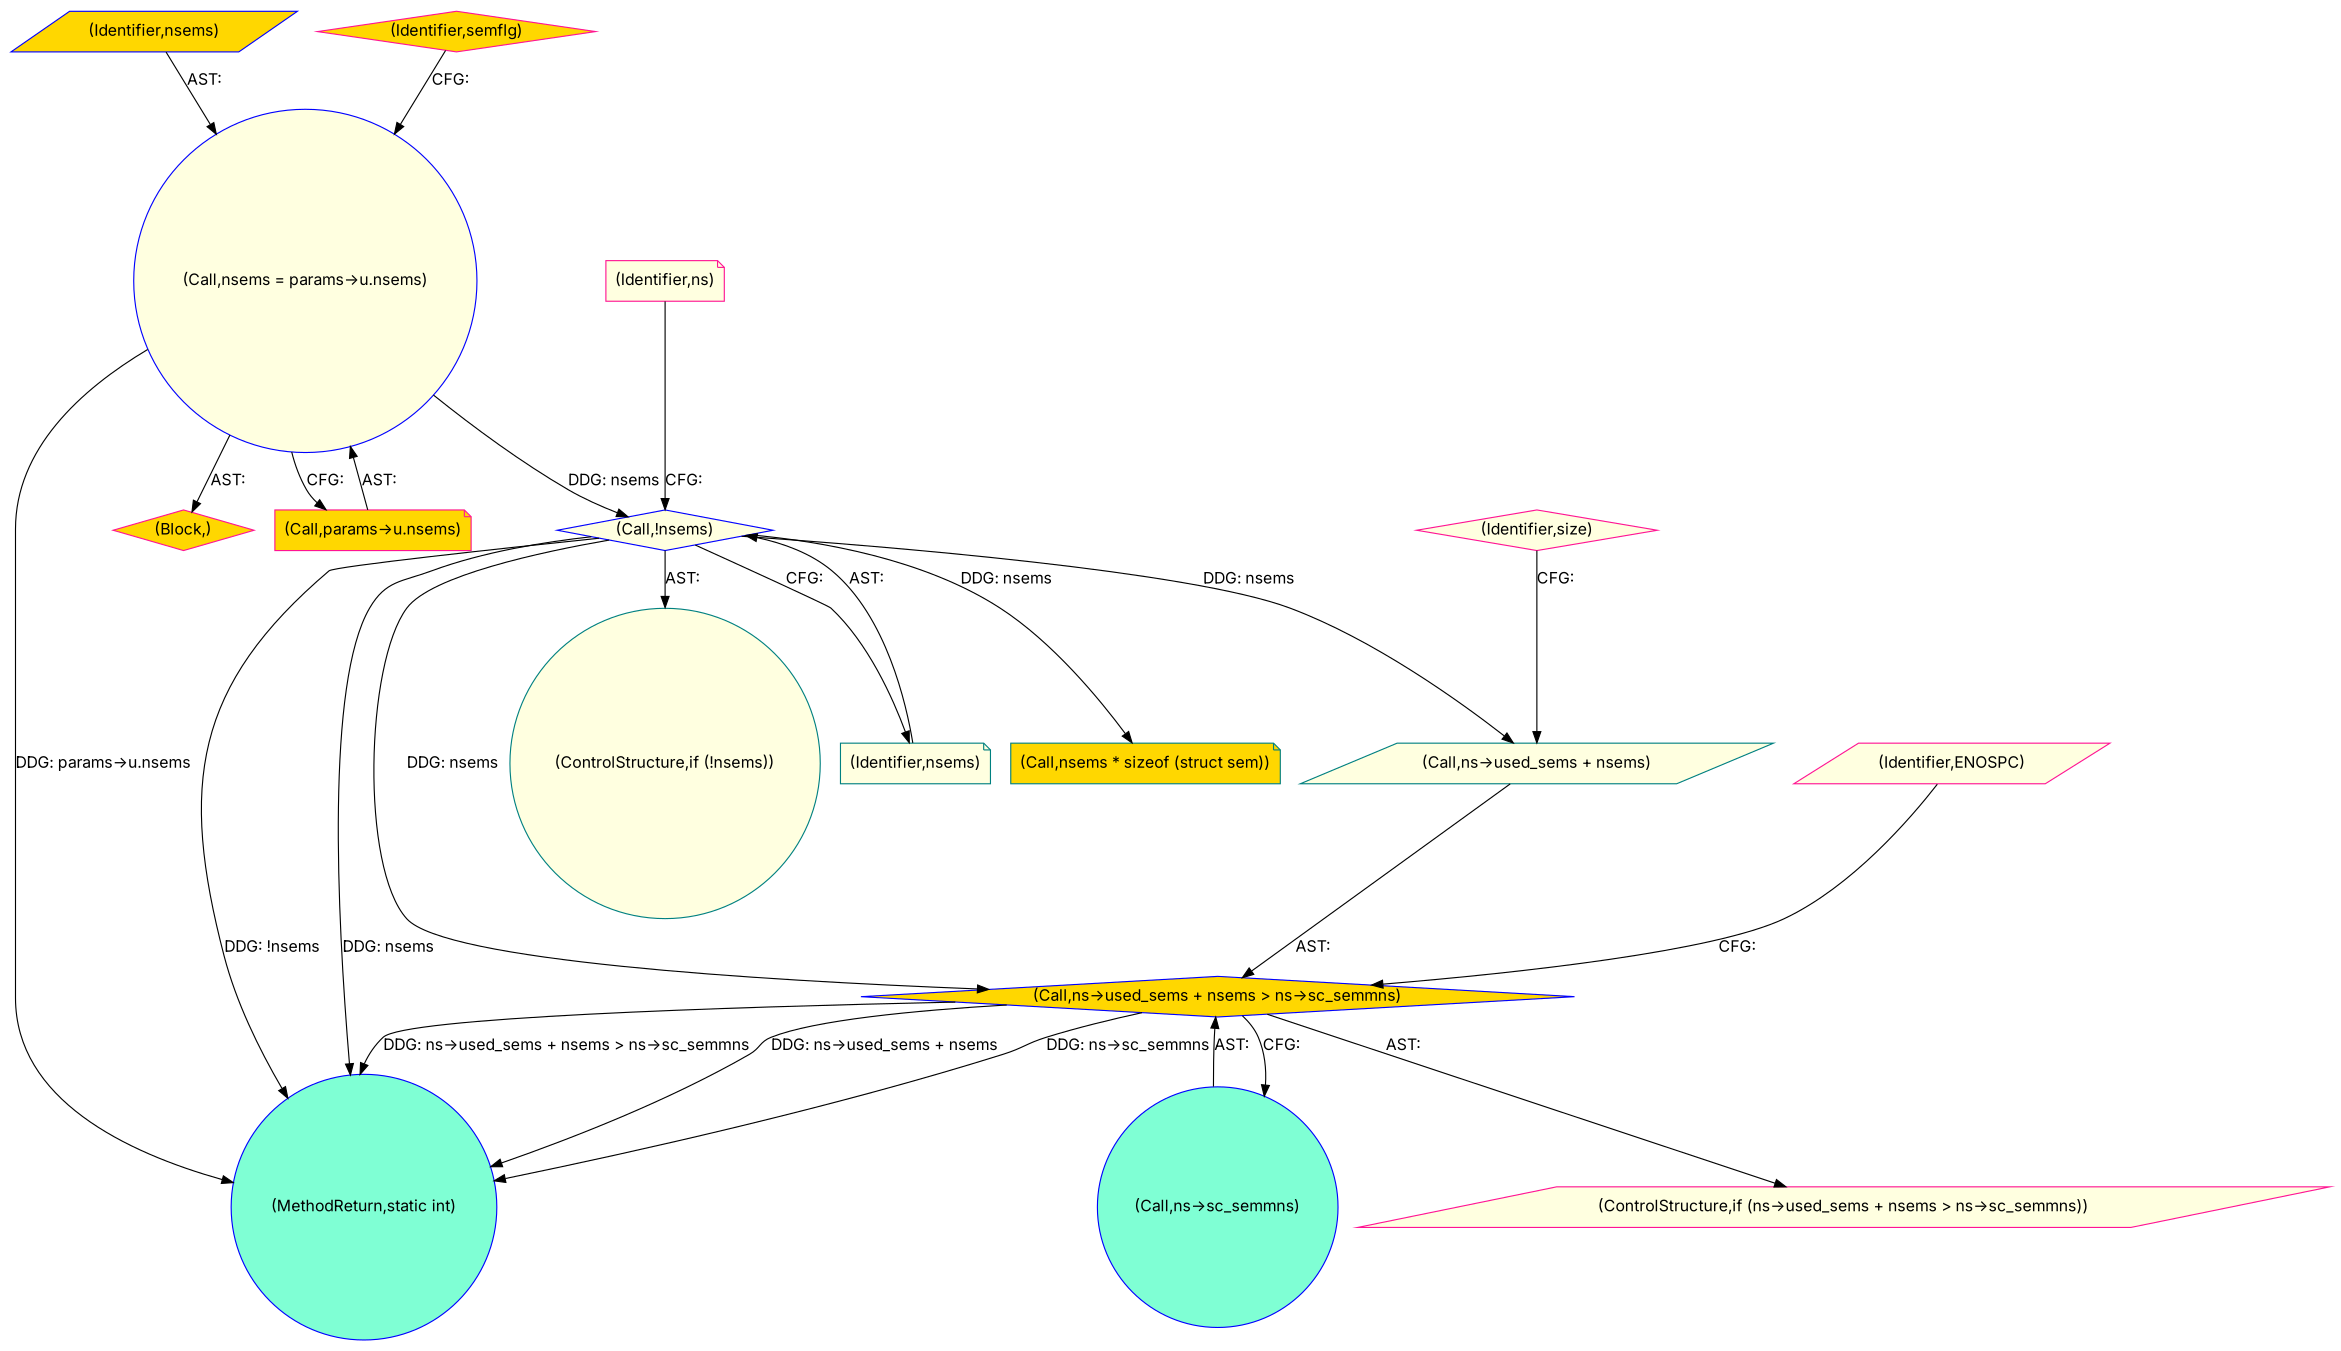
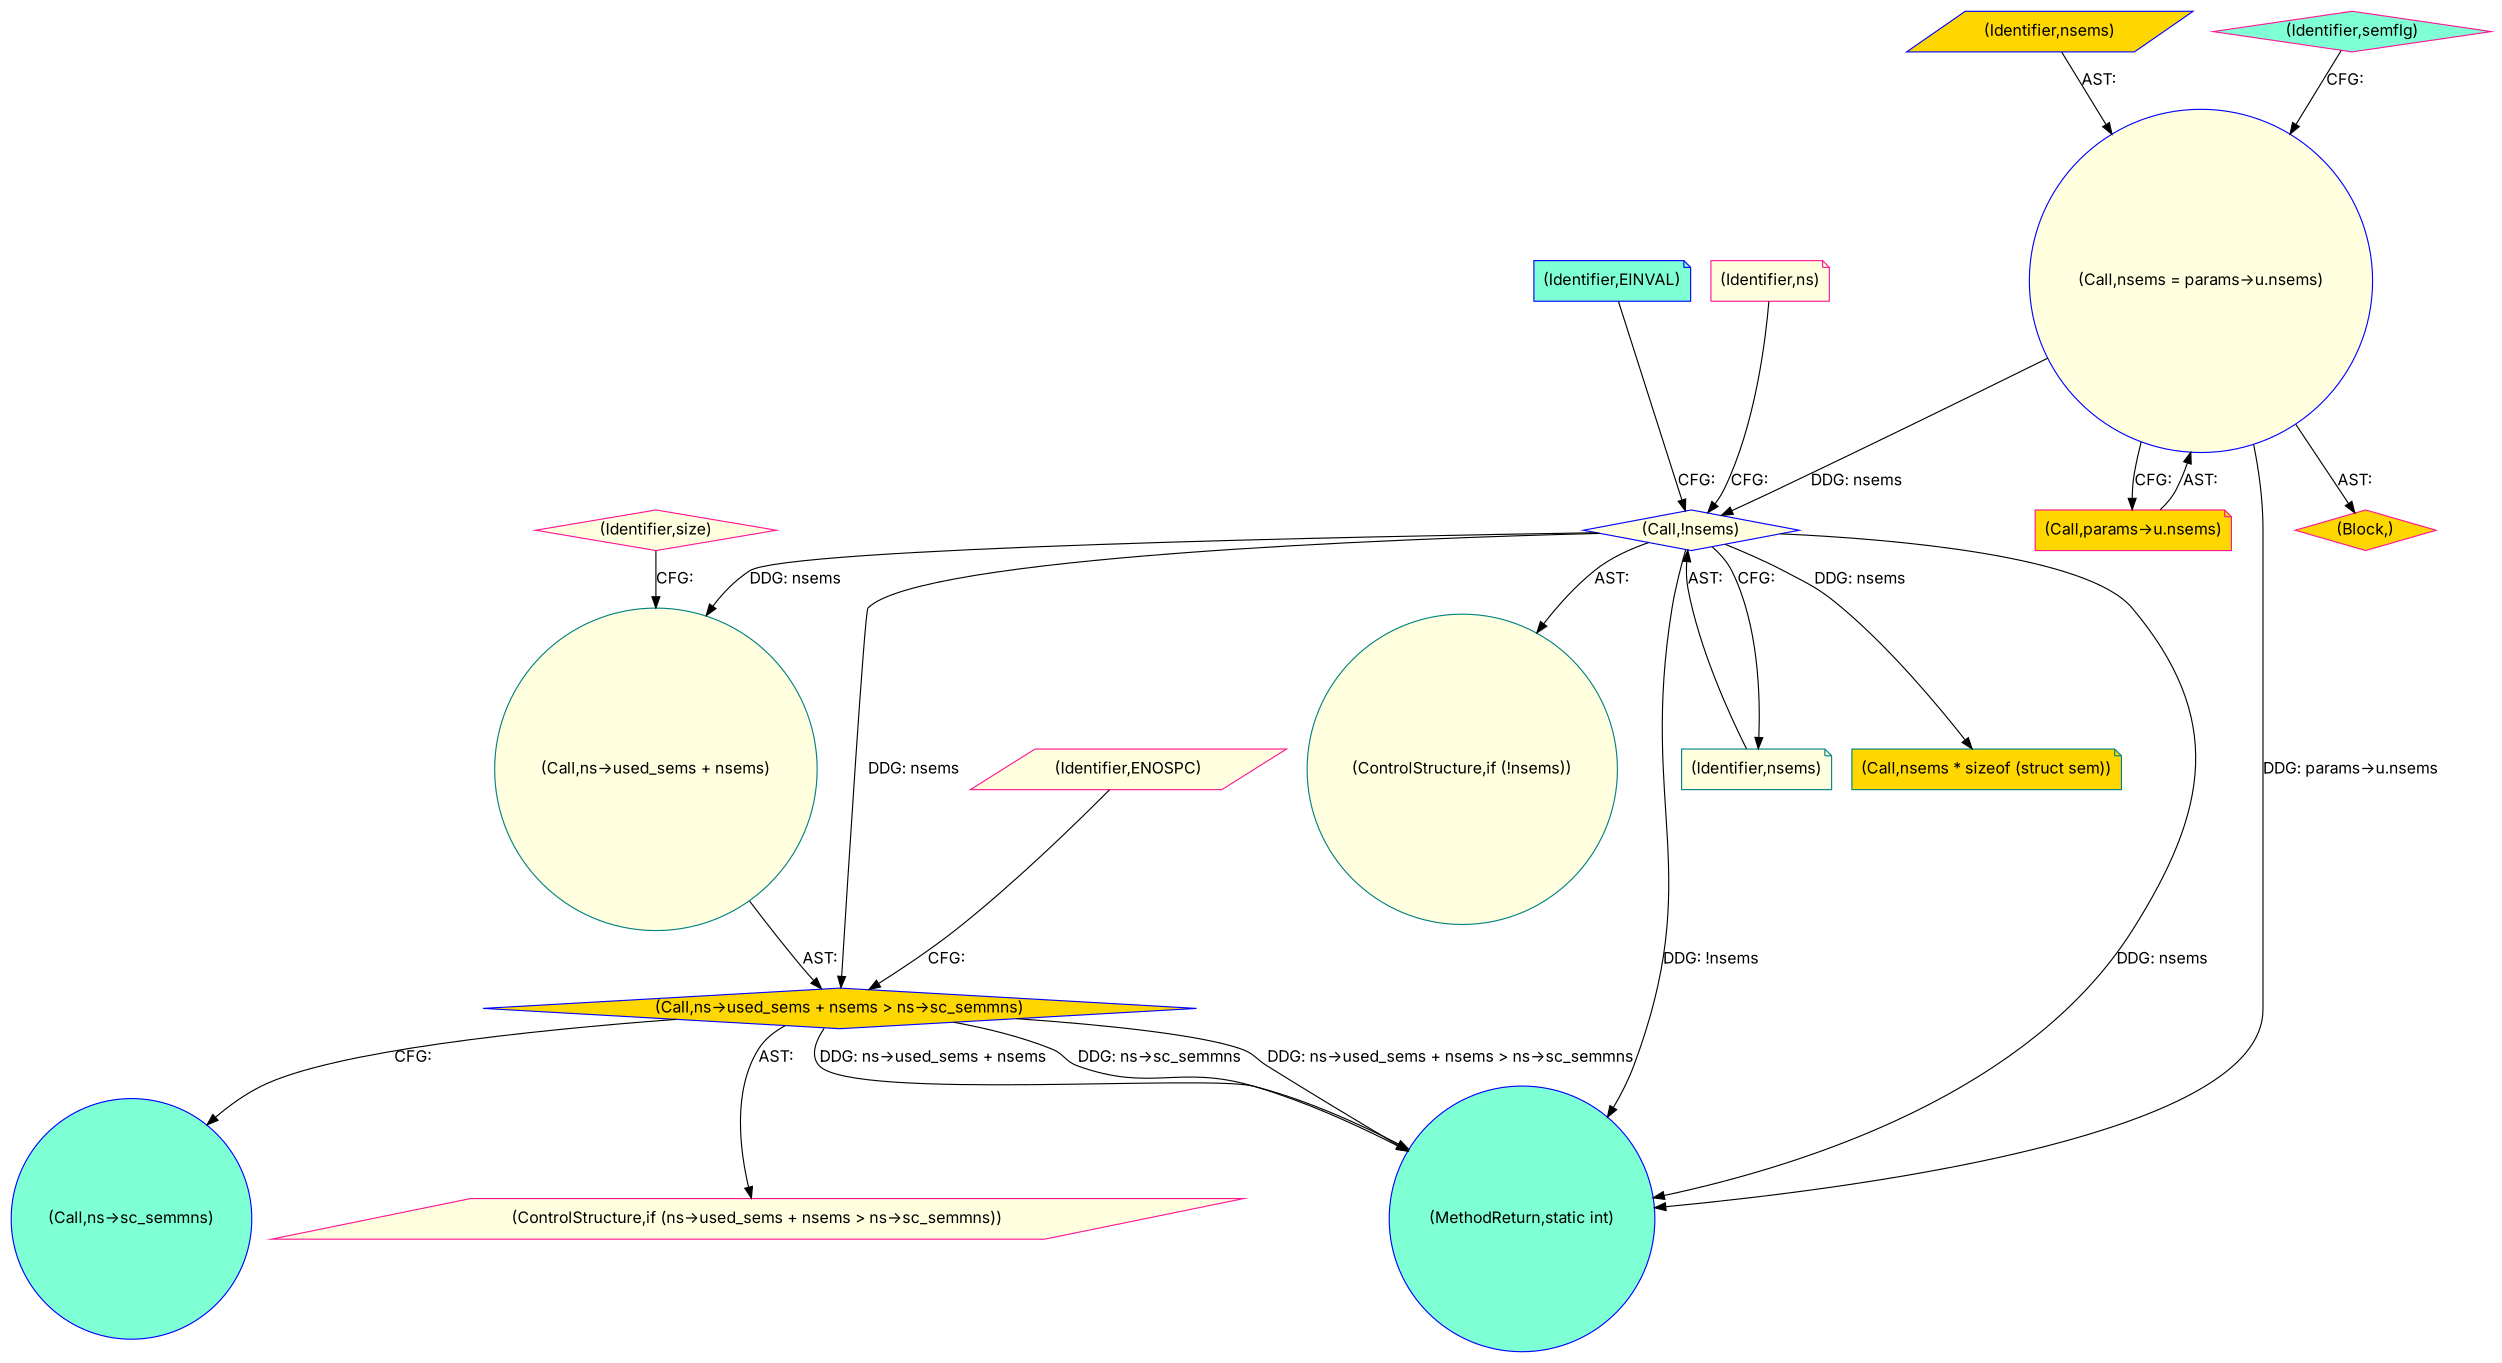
  digraph {
    fontname=Inter
    node [color=blue fillcolor=lightyellow fontname=Inter shape=diamond style=filled]
    edge [fontname=Inter]
    n1 [fillcolor=gold label="(Call,ns->used_sems + nsems > ns->sc_semmns)"]
    n2 [fillcolor=aquamarine label="(Call,ns->sc_semmns)" shape=circle]
    n3 [color=deeppink label="(ControlStructure,if (ns->used_sems + nsems > ns->sc_semmns))" shape=parallelogram]
    n4 [fillcolor=aquamarine label="(MethodReturn,static int)" shape=circle]
    n5 [label="(Call,!nsems)"]
    n6 [color=teal label="(ControlStructure,if (!nsems))" shape=circle]
-   n7 [color=teal label="(Call,ns->used_sems + nsems)" shape=parallelogram]
+   n7 [color=teal label="(Call,ns->used_sems + nsems)" shape=circle]
    n8 [color=teal label="(Identifier,nsems)" shape=note]
    n9 [color=teal fillcolor=gold label="(Call,nsems * sizeof (struct sem))" shape=note]
    n10 [label="(Call,nsems = params->u.nsems)" shape=circle]
    n11 [color=deeppink fillcolor=gold label="(Block,)"]
    n12 [color=deeppink fillcolor=gold label="(Call,params->u.nsems)" shape=note]
    n13 [fillcolor=gold label="(Identifier,nsems)" shape=parallelogram]
    n14 [color=deeppink label="(Identifier,size)"]
-   n15 [color=deeppink fillcolor=gold label="(Identifier,semflg)"]
+   n15 [color=deeppink fillcolor=aquamarine label="(Identifier,semflg)"]
+   n16 [fillcolor=aquamarine label="(Identifier,EINVAL)" shape=note]
    n17 [color=deeppink label="(Identifier,ns)" shape=note]
    n18 [color=deeppink label="(Identifier,ENOSPC)" shape=parallelogram]
    n1 -> n2 [label="CFG: "]
    n1 -> n3 [label="AST: "]
    n1 -> n4 [label="DDG: ns->sc_semmns"]
    n1 -> n4 [label="DDG: ns->used_sems + nsems > ns->sc_semmns"]
    n1 -> n4 [label="DDG: ns->used_sems + nsems"]
-   n2 -> n1 [label="AST: "]
    n5 -> n1 [label="DDG: nsems"]
    n5 -> n4 [label="DDG: !nsems"]
    n5 -> n4 [label="DDG: nsems"]
    n5 -> n6 [label="AST: "]
    n5 -> n7 [label="DDG: nsems"]
    n5 -> n8 [label="CFG: "]
    n5 -> n9 [label="DDG: nsems"]
    n7 -> n1 [label="AST: "]
    n8 -> n5 [label="AST: "]
    n10 -> n4 [label="DDG: params->u.nsems"]
    n10 -> n5 [label="DDG: nsems"]
    n10 -> n11 [label="AST: "]
    n10 -> n12 [label="CFG: "]
    n12 -> n10 [label="AST: "]
    n13 -> n10 [label="AST: "]
    n14 -> n7 [label="CFG: "]
    n15 -> n10 [label="CFG: "]
+   n16 -> n5 [label="CFG: "]
    n17 -> n5 [label="CFG: "]
    n18 -> n1 [label="CFG: "]
  }
